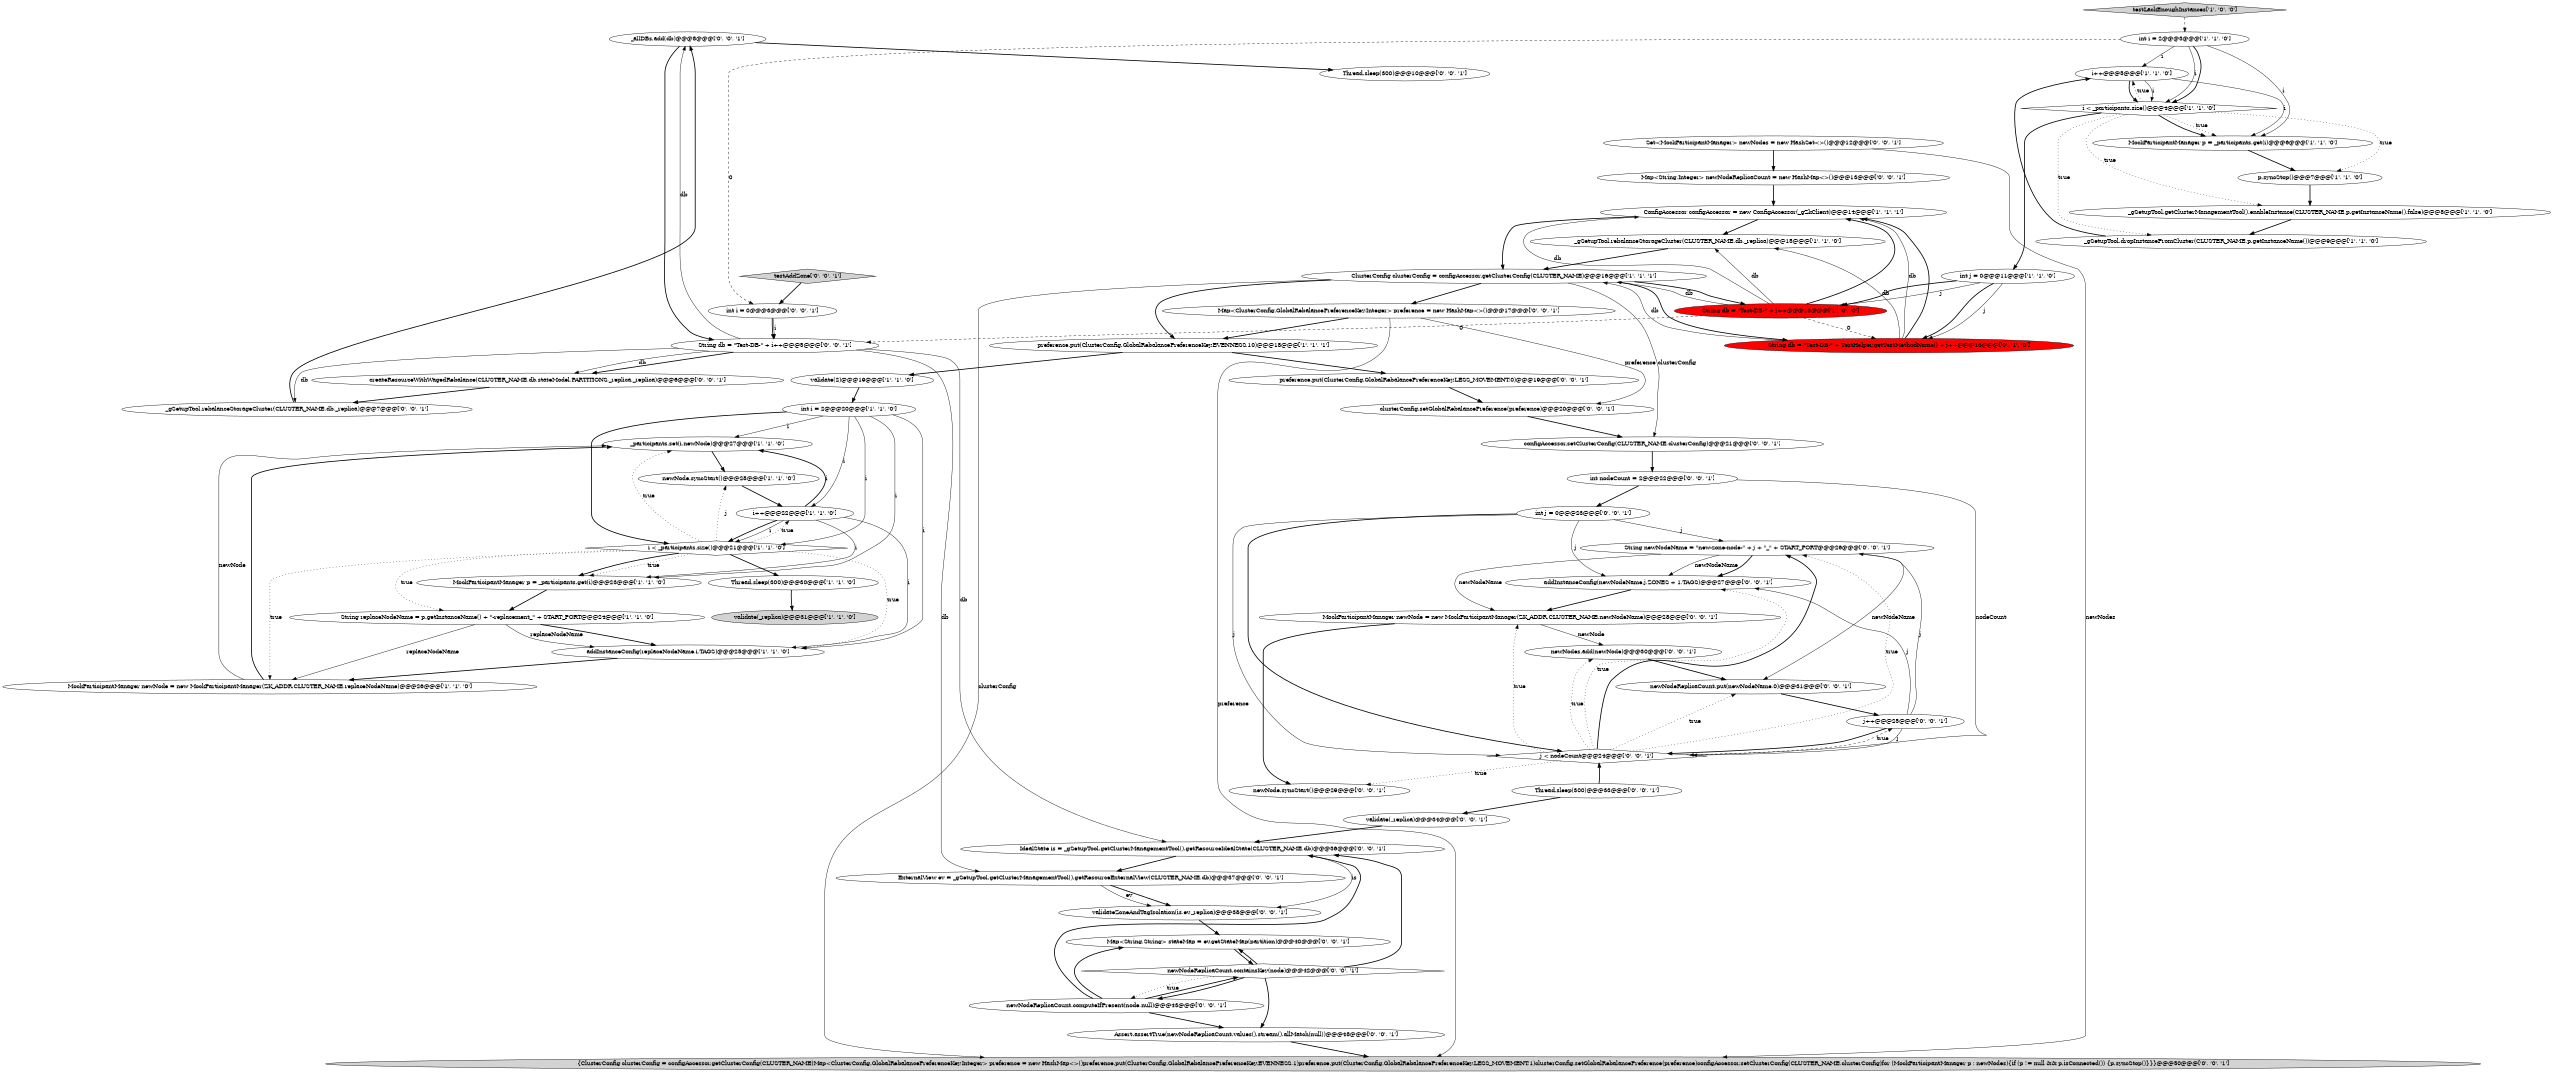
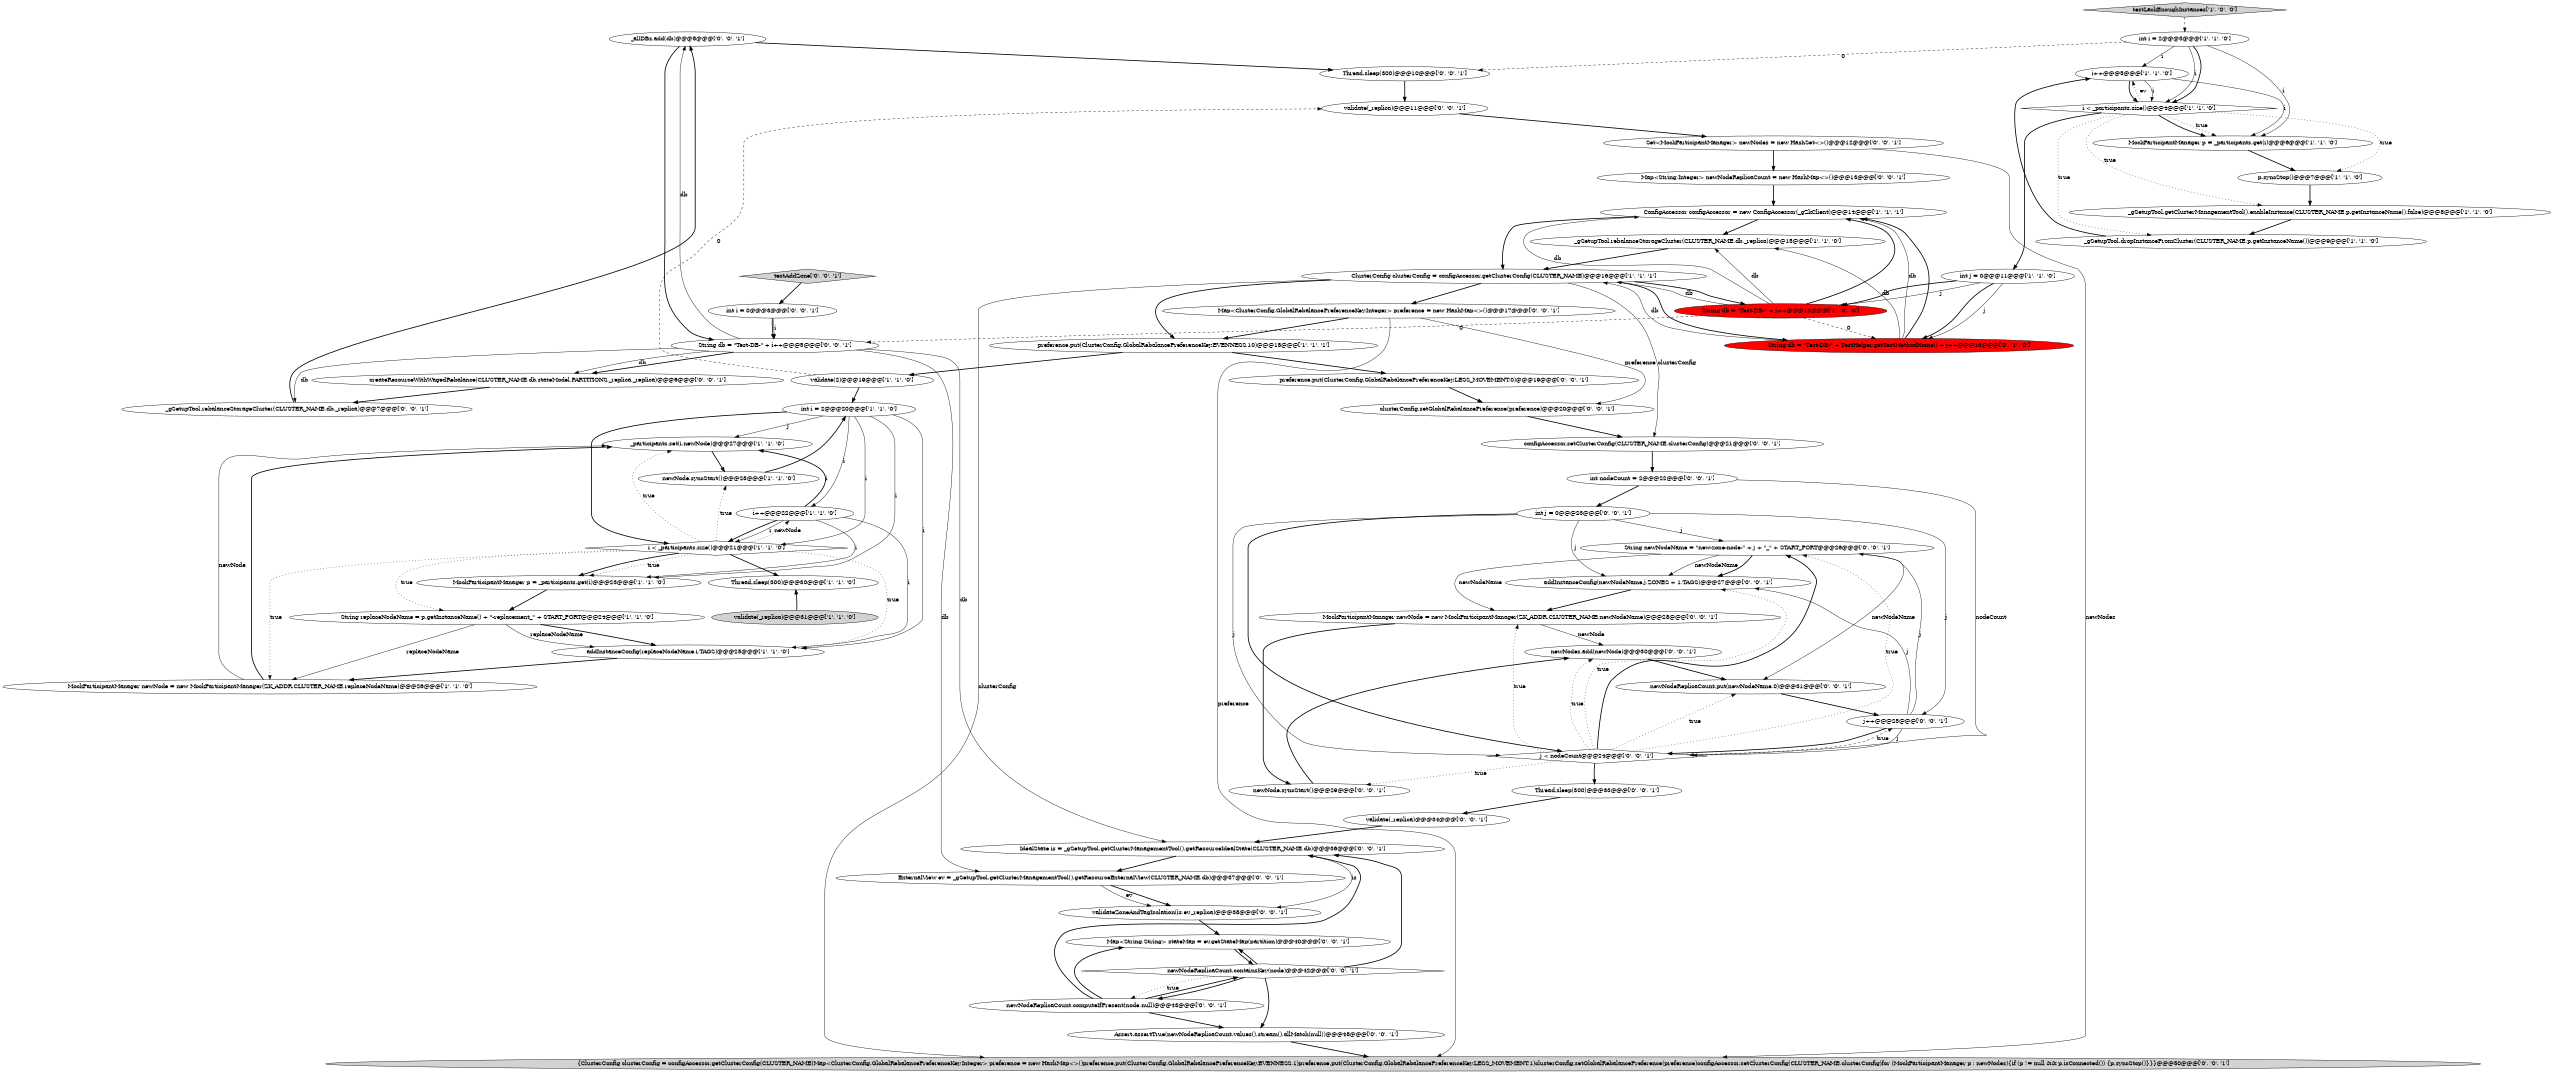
  digraph {
    node [fillcolor=white shape=ellipse style=filled]
    edge [style=bold]
    n1 [label="_allDBs.add(db)@@@8@@@['0', '0', '1']"]
    n2 [label="Thread.sleep(300)@@@10@@@['0', '0', '1']"]
    n3 [label="String db = \"Test-DB-\" + i++@@@5@@@['0', '0', '1']"]
+   n4 [label="validate(_replica)@@@11@@@['0', '0', '1']"]
    n5 [label="IdealState is = _gSetupTool.getClusterManagementTool().getResourceIdealState(CLUSTER_NAME,db)@@@36@@@['0', '0', '1']"]
    n6 [label="_gSetupTool.rebalanceStorageCluster(CLUSTER_NAME,db,_replica)@@@7@@@['0', '0', '1']"]
    n7 [label="createResourceWithWagedRebalance(CLUSTER_NAME,db,stateModel,PARTITIONS,_replica,_replica)@@@6@@@['0', '0', '1']"]
    n8 [label="ExternalView ev = _gSetupTool.getClusterManagementTool().getResourceExternalView(CLUSTER_NAME,db)@@@37@@@['0', '0', '1']"]
    n9 [label="int j = 0@@@23@@@['0', '0', '1']"]
    n10 [label="String newNodeName = \"new-zone-node-\" + j + \"_\" + START_PORT@@@26@@@['0', '0', '1']"]
    n11 [label="j < nodeCount@@@24@@@['0', '0', '1']" shape=diamond]
    n12 [label="addInstanceConfig(newNodeName,j,ZONES + 1,TAGS)@@@27@@@['0', '0', '1']"]
    n13 [label="j++@@@25@@@['0', '0', '1']"]
    n14 [label="MockParticipantManager newNode = new MockParticipantManager(ZK_ADDR,CLUSTER_NAME,newNodeName)@@@28@@@['0', '0', '1']"]
    n15 [label="newNodeReplicaCount.put(newNodeName,0)@@@31@@@['0', '0', '1']"]
    n16 [label="Thread.sleep(300)@@@33@@@['0', '0', '1']"]
    n17 [label="newNodes.add(newNode)@@@30@@@['0', '0', '1']"]
    n18 [label="newNode.syncStart()@@@29@@@['0', '0', '1']"]
    n19 [label="validate(_replica)@@@34@@@['0', '0', '1']"]
    n20 [label="validateZoneAndTagIsolation(is,ev,_replica)@@@38@@@['0', '0', '1']"]
    n21 [label="clusterConfig.setGlobalRebalancePreference(preference)@@@20@@@['0', '0', '1']"]
    n22 [label="configAccessor.setClusterConfig(CLUSTER_NAME,clusterConfig)@@@21@@@['0', '0', '1']"]
    n23 [label="int nodeCount = 2@@@22@@@['0', '0', '1']"]
    n24 [label="i++@@@5@@@['1', '1', '0']"]
    n25 [label="MockParticipantManager p = _participants.get(i)@@@6@@@['1', '1', '0']"]
    n26 [label="i < _participants.size()@@@4@@@['1', '1', '0']" shape=diamond]
    n27 [label="p.syncStop()@@@7@@@['1', '1', '0']"]
    n28 [label="_gSetupTool.dropInstanceFromCluster(CLUSTER_NAME,p.getInstanceName())@@@9@@@['1', '1', '0']"]
    n29 [label="_gSetupTool.getClusterManagementTool().enableInstance(CLUSTER_NAME,p.getInstanceName(),false)@@@8@@@['1', '1', '0']"]
    n30 [label="int j = 0@@@11@@@['1', '1', '0']"]
    n31 [label="int i = 0@@@3@@@['0', '0', '1']"]
    n32 [label="Set<MockParticipantManager> newNodes = new HashSet<>()@@@12@@@['0', '0', '1']"]
    n33 [label="newNodeReplicaCount.computeIfPresent(node,null)@@@43@@@['0', '0', '1']"]
    n34 [label="Assert.assertTrue(newNodeReplicaCount.values().stream().allMatch(null))@@@48@@@['0', '0', '1']"]
    n35 [label="Map<String,String> stateMap = ev.getStateMap(partition)@@@40@@@['0', '0', '1']"]
    n36 [label="newNodeReplicaCount.containsKey(node)@@@42@@@['0', '0', '1']" shape=diamond]
    n37 [fillcolor=lightgray label="{ClusterConfig clusterConfig = configAccessor.getClusterConfig(CLUSTER_NAME)Map<ClusterConfig.GlobalRebalancePreferenceKey,Integer> preference = new HashMap<>()preference.put(ClusterConfig.GlobalRebalancePreferenceKey.EVENNESS,1)preference.put(ClusterConfig.GlobalRebalancePreferenceKey.LESS_MOVEMENT,1)clusterConfig.setGlobalRebalancePreference(preference)configAccessor.setClusterConfig(CLUSTER_NAME,clusterConfig)for (MockParticipantManager p : newNodes){if (p != null && p.isConnected()) {p.syncStop()}}}@@@50@@@['0', '0', '1']"]
    n38 [label="Thread.sleep(300)@@@30@@@['1', '1', '0']"]
    n39 [fillcolor=lightgray label="validate(_replica)@@@31@@@['1', '1', '0']"]
    n40 [label="_participants.set(i,newNode)@@@27@@@['1', '1', '0']"]
    n41 [label="newNode.syncStart()@@@28@@@['1', '1', '0']"]
    n42 [label="i++@@@22@@@['1', '1', '0']"]
    n43 [label="_gSetupTool.rebalanceStorageCluster(CLUSTER_NAME,db,_replica)@@@15@@@['1', '1', '0']"]
    n44 [label="ClusterConfig clusterConfig = configAccessor.getClusterConfig(CLUSTER_NAME)@@@16@@@['1', '1', '1']"]
    n45 [fillcolor=red label="String db = \"Test-DB-\" + TestHelper.getTestMethodName() + j++@@@13@@@['0', '1', '0']"]
    n46 [fillcolor=red label="String db = \"Test-DB-\" + j++@@@13@@@['1', '0', '0']"]
    n47 [label="Map<ClusterConfig.GlobalRebalancePreferenceKey,Integer> preference = new HashMap<>()@@@17@@@['0', '0', '1']"]
    n48 [label="preference.put(ClusterConfig.GlobalRebalancePreferenceKey.EVENNESS,10)@@@18@@@['1', '1', '1']"]
    n49 [label="preference.put(ClusterConfig.GlobalRebalancePreferenceKey.LESS_MOVEMENT,0)@@@19@@@['0', '0', '1']"]
    n50 [label="MockParticipantManager newNode = new MockParticipantManager(ZK_ADDR,CLUSTER_NAME,replaceNodeName)@@@26@@@['1', '1', '0']"]
    n51 [label="Map<String,Integer> newNodeReplicaCount = new HashMap<>()@@@13@@@['0', '0', '1']"]
    n52 [label="ConfigAccessor configAccessor = new ConfigAccessor(_gZkClient)@@@14@@@['1', '1', '1']"]
    n53 [label="addInstanceConfig(replaceNodeName,i,TAGS)@@@25@@@['1', '1', '0']"]
    n54 [label="MockParticipantManager p = _participants.get(i)@@@23@@@['1', '1', '0']"]
    n55 [label="i < _participants.size()@@@21@@@['1', '1', '0']" shape=diamond]
    n56 [label="String replaceNodeName = p.getInstanceName() + \"-replacement_\" + START_PORT@@@24@@@['1', '1', '0']"]
    n57 [label="validate(2)@@@19@@@['1', '1', '0']"]
    n58 [label="int i = 2@@@20@@@['1', '1', '0']"]
    n59 [fillcolor=lightgray label="testLackEnoughInstances['1', '0', '0']" shape=diamond]
    n60 [label="int i = 2@@@3@@@['1', '1', '0']"]
    n61 [fillcolor=lightgray label="testAddZone['0', '0', '1']" shape=diamond]
    n1 -> n2
    n1 -> n3
+   n2 -> n4
    n3 -> n1 [label=db style=solid]
    n3 -> n5 [label=db style=solid]
    n3 -> n6 [label=db style=solid]
    n3 -> n7
    n3 -> n7 [label=db style=solid]
    n3 -> n8 [label=db style=solid]
+   n4 -> n32
    n5 -> n8
    n5 -> n20 [label=is style=solid]
    n6 -> n1
    n7 -> n6
    n8 -> n20
    n8 -> n20 [label=ev style=solid]
    n9 -> n10 [label=j style=solid]
    n9 -> n11 [label=j style=solid]
    n9 -> n11
    n9 -> n12 [label=j style=solid]
+   n9 -> n13 [label=j style=solid]
    n10 -> n12 [label=newNodeName style=solid]
    n10 -> n12
    n10 -> n14 [label=newNodeName style=solid]
    n10 -> n15 [label=newNodeName style=solid]
    n11 -> n10 [label=true style=dotted]
    n11 -> n10
    n11 -> n12 [label=true style=dotted]
    n11 -> n13 [label=true style=dashed]
    n11 -> n14 [label=true style=dotted]
    n11 -> n15 [label=true style=dotted]
-   n16 -> n11
+   n11 -> n16
    n11 -> n17 [label=true style=dotted]
    n11 -> n18 [label=true style=dotted]
    n12 -> n14
    n13 -> n10 [label=j style=solid]
    n13 -> n11
    n13 -> n11 [label=j style=solid]
    n13 -> n12 [label=j style=solid]
    n14 -> n17 [label=newNode style=solid]
    n14 -> n18
    n15 -> n13
    n16 -> n19
    n17 -> n15
+   n18 -> n17
    n19 -> n5
    n20 -> n35
    n21 -> n22
    n22 -> n23
    n23 -> n9
    n23 -> n11 [label=nodeCount style=solid]
    n24 -> n25 [label=i style=solid]
    n24 -> n26 [label=i style=solid]
    n24 -> n26
    n25 -> n27
-   n26 -> n24 [label=true style=dotted]
+   n26 -> n24 [label=ev style=dotted]
    n26 -> n25 [label=true style=dotted]
    n26 -> n25
    n26 -> n27 [label=true style=dotted]
    n26 -> n28 [label=true style=dotted]
    n26 -> n29 [label=true style=dotted]
    n26 -> n30
    n27 -> n29
    n28 -> n24
    n29 -> n28
    n30 -> n45
    n30 -> n45 [label=j style=solid]
    n30 -> n46
    n30 -> n46 [label=j style=solid]
    n31 -> n3 [label=i style=solid]
    n31 -> n3
    n32 -> n37 [label=newNodes style=solid]
    n32 -> n51
    n33 -> n5
    n33 -> n34
    n33 -> n35
    n33 -> n36
    n34 -> n37
    n35 -> n36
    n36 -> n5
    n36 -> n33 [label=true style=dotted]
    n36 -> n33
    n36 -> n34
    n36 -> n35
-   n38 -> n39
+   n39 -> n38
    n40 -> n41
-   n41 -> n42
+   n41 -> n58
    n42 -> n40 [label=i]
    n42 -> n53 [label=i style=solid]
    n42 -> n54 [label=i style=solid]
    n42 -> n55
    n42 -> n55 [label=i style=solid]
    n43 -> n44
    n44 -> n22 [label=clusterConfig style=solid]
    n44 -> n37 [label=clusterConfig style=solid]
    n44 -> n45
    n44 -> n46
    n44 -> n47
    n44 -> n48
    n45 -> n43 [label=db style=solid]
    n45 -> n44 [label=db style=solid]
    n45 -> n52 [label=db style=solid]
    n45 -> n52
    n46 -> n3 [label=0 style=dashed]
    n46 -> n43 [label=db style=solid]
    n46 -> n44 [label=db style=solid]
    n46 -> n45 [label=0 style=dashed]
    n46 -> n52
    n46 -> n52 [label=db style=solid]
    n47 -> n21 [label=preference style=solid]
    n47 -> n37 [label=preference style=solid]
    n47 -> n48
    n48 -> n49
    n48 -> n57
    n49 -> n21
    n50 -> n40
    n50 -> n40 [label=newNode style=solid]
    n51 -> n52
    n52 -> n43
    n52 -> n44
    n53 -> n50
    n54 -> n56
    n55 -> n38
    n55 -> n40 [label=true style=dotted]
-   n55 -> n41 [label=j style=dotted]
-   n55 -> n42 [label=true style=dotted]
+   n55 -> n41 [label=true style=dotted]
+   n55 -> n42 [label=newNode style=dotted]
    n55 -> n50 [label=true style=dotted]
    n55 -> n53 [label=true style=dotted]
    n55 -> n54 [label=true style=dotted]
    n55 -> n54
    n55 -> n56 [label=true style=dotted]
    n56 -> n50 [label=replaceNodeName style=solid]
    n56 -> n53
    n56 -> n53 [label=replaceNodeName style=solid]
+   n57 -> n4 [label=0 style=dashed]
    n57 -> n58
-   n58 -> n40 [label=i style=solid]
+   n58 -> n40 [label=j style=solid]
    n58 -> n42 [label=i style=solid]
    n58 -> n53 [label=i style=solid]
    n58 -> n54 [label=i style=solid]
    n58 -> n55
    n58 -> n55 [label=i style=solid]
    n59 -> n60 [style=dashed]
    n60 -> n24 [label=i style=solid]
    n60 -> n25 [label=i style=solid]
    n60 -> n26 [label=i style=solid]
    n60 -> n26
-   n60 -> n31 [label=0 style=dashed]
+   n60 -> n2 [label=0 style=dashed]
    n61 -> n31
  }
